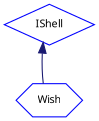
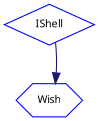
  digraph {
    rankdir=TB
    fontname="Noto Sans"
    node [color=blue fillcolor=white fontname="Noto Sans" fontsize=10 style=filled]
    n1 [height=0.2 label=IShell shape=diamond width=0.4]
    n2 [height=0.2 label=Wish shape=hexagon width=0.4]
-   n1 -> n2 [color=midnightblue dir=back fontname="Noto Sans" fontsize=10 labelfontname=Helvetica labelfontsize=10 style=solid]
+   n2 -> n1 [color=midnightblue dir=back fontname="Noto Sans" fontsize=10 labelfontname=Helvetica labelfontsize=10 style=solid]
  }
